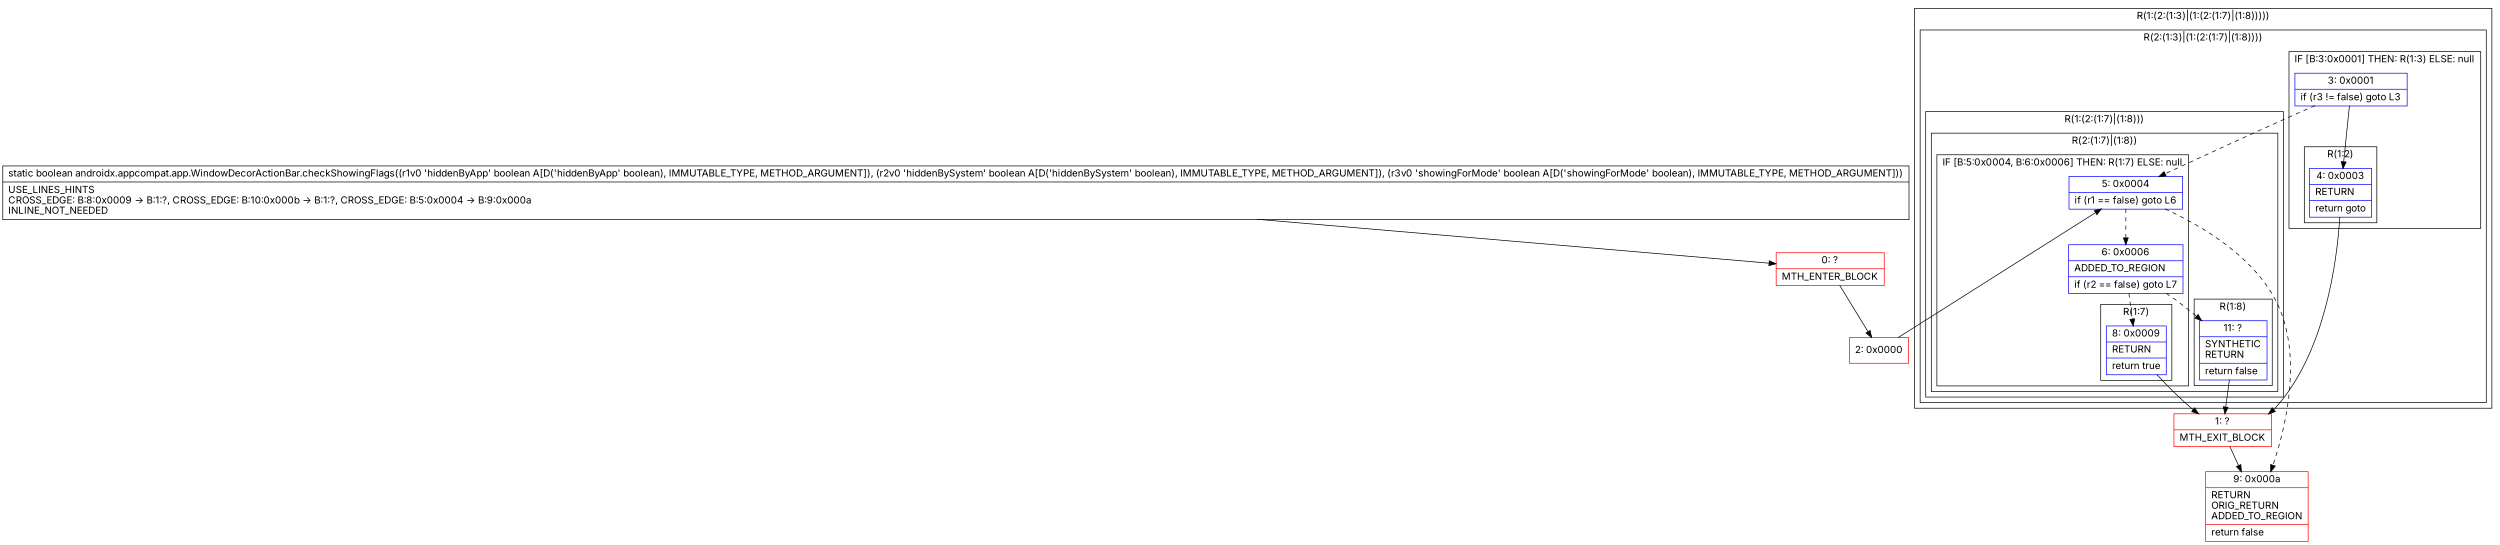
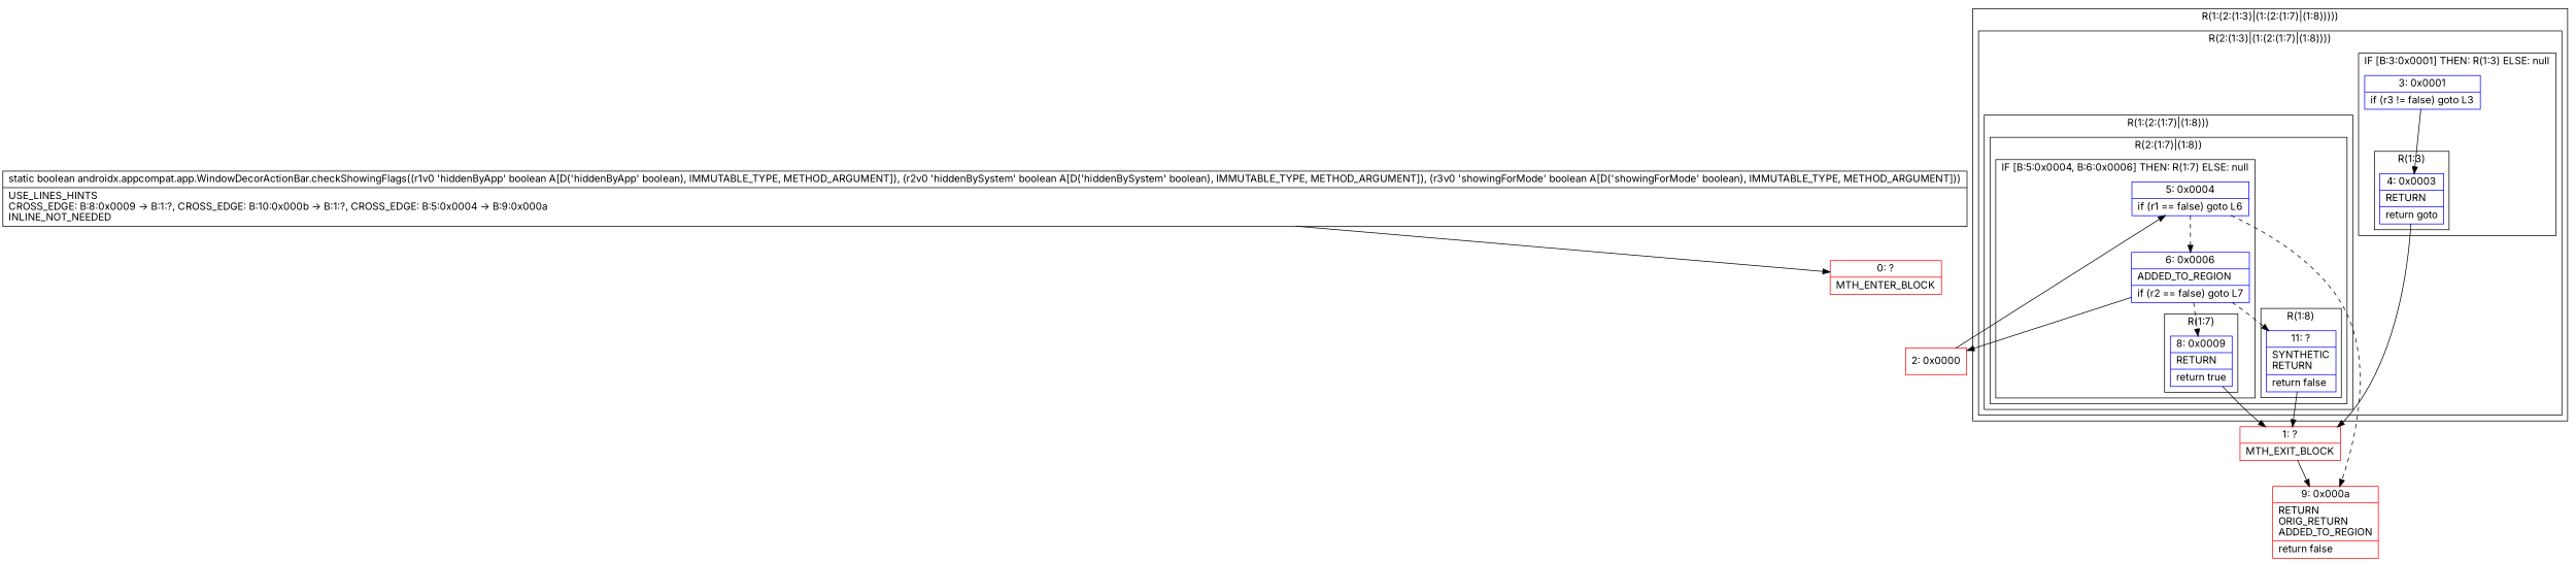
  digraph {
    fontname=Inter
    node [color=blue fontname=Inter shape=record]
    edge [fontname=Inter]
    n1 [label="{4\:\ 0x0003|RETURN\l|return goto\l}"]
    n2 [label="{3\:\ 0x0001|if (r3 != false) goto L3\l}"]
    n3 [label="{8\:\ 0x0009|RETURN\l|return true\l}"]
    n4 [label="{5\:\ 0x0004|if (r1 == false) goto L6\l}"]
    n5 [label="{6\:\ 0x0006|ADDED_TO_REGION\l|if (r2 == false) goto L7\l}"]
    n6 [label="{11\:\ ?|SYNTHETIC\lRETURN\l|return false\l}"]
    n7 [color=red label="{1\:\ ?|MTH_EXIT_BLOCK\l}"]
    n8 [color=red label="{9\:\ 0x000a|RETURN\lORIG_RETURN\lADDED_TO_REGION\l|return false\l}"]
    n9 [color=red label="{0\:\ ?|MTH_ENTER_BLOCK\l}"]
    n10 [color=red label="{2\:\ 0x0000}"]
    n11 [label="{static boolean androidx.appcompat.app.WindowDecorActionBar.checkShowingFlags((r1v0 'hiddenByApp' boolean A[D('hiddenByApp' boolean), IMMUTABLE_TYPE, METHOD_ARGUMENT]), (r2v0 'hiddenBySystem' boolean A[D('hiddenBySystem' boolean), IMMUTABLE_TYPE, METHOD_ARGUMENT]), (r3v0 'showingForMode' boolean A[D('showingForMode' boolean), IMMUTABLE_TYPE, METHOD_ARGUMENT]))  | USE_LINES_HINTS\lCROSS_EDGE: B:8:0x0009 \-\> B:1:?, CROSS_EDGE: B:10:0x000b \-\> B:1:?, CROSS_EDGE: B:5:0x0004 \-\> B:9:0x000a\lINLINE_NOT_NEEDED\l}" color=""]
    subgraph cluster_1 {
      label="R(1:(2:(1:3)|(1:(2:(1:7)|(1:8)))))"
      subgraph cluster_2 {
        label="R(2:(1:3)|(1:(2:(1:7)|(1:8))))"
        subgraph cluster_3 {
          label="IF [B:3:0x0001] THEN: R(1:3) ELSE: null"
          n2
          subgraph cluster_4 {
-           label="R(1:2)"
+           label="R(1:3)"
            n1
          }
        }
        subgraph cluster_5 {
          label="R(1:(2:(1:7)|(1:8)))"
          subgraph cluster_6 {
            label="R(2:(1:7)|(1:8))"
            subgraph cluster_7 {
              label="IF [B:5:0x0004, B:6:0x0006] THEN: R(1:7) ELSE: null"
              n4
              n5
              subgraph cluster_8 {
                label="R(1:7)"
                n3
              }
            }
            subgraph cluster_9 {
              label="R(1:8)"
              n6
            }
          }
        }
      }
    }
    n1 -> n7
    n2 -> n1
-   n2 -> n4 [style=dashed]
    n3 -> n7
    n4 -> n5 [style=dashed]
    n4 -> n8 [style=dashed]
    n5 -> n3 [style=dashed]
    n5 -> n6 [style=dashed]
    n6 -> n7
    n7 -> n8
-   n9 -> n10
+   n5 -> n10
    n10 -> n4
    n11 -> n9
  }
